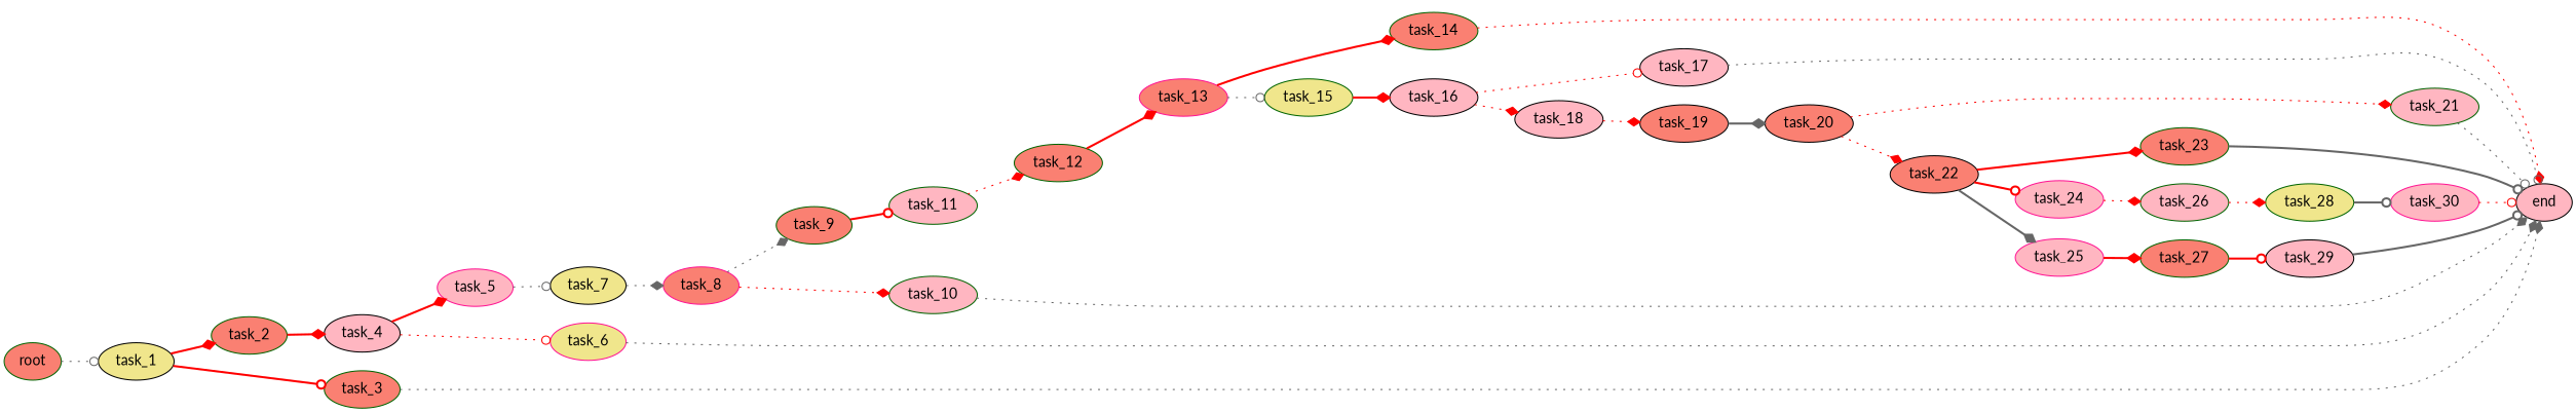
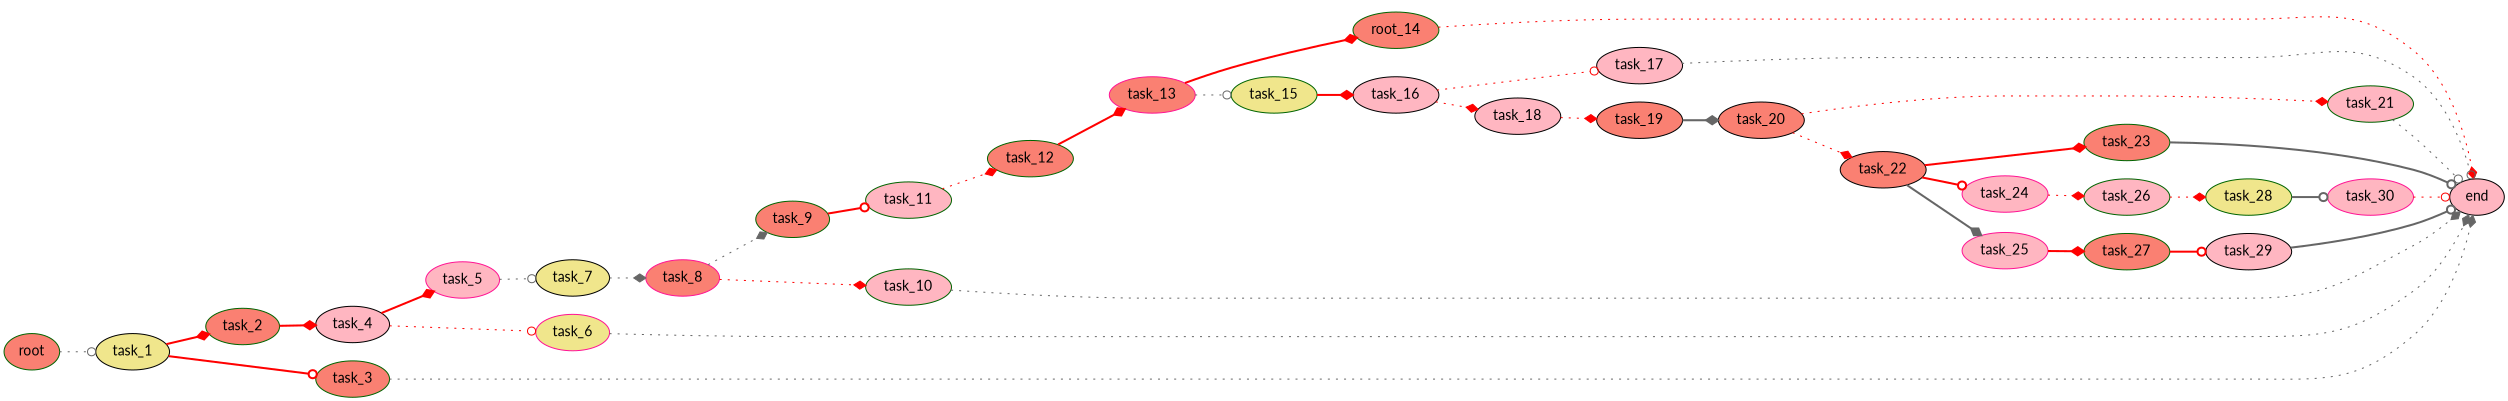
  digraph {
    fontname=Lato
    rankdir=LR
    node [color=darkgreen fillcolor=lightpink fontname=Lato style=filled]
    edge [arrowhead=diamond color=red fontname=Lato style=dotted]
    root [fillcolor=salmon]
    task_1 [color=black fillcolor=khaki]
    task_2 [fillcolor=salmon]
    task_3 [fillcolor=salmon]
    task_4 [color=black]
    end [color=black]
    task_5 [color=deeppink]
    task_6 [color=deeppink fillcolor=khaki]
    task_7 [color=black fillcolor=khaki]
    task_8 [color=deeppink fillcolor=salmon]
    task_9 [fillcolor=salmon]
    task_10
    task_11
    task_12 [fillcolor=salmon]
    task_13 [color=deeppink fillcolor=salmon]
-   task_14 [fillcolor=salmon]
+   task_14 [fillcolor=salmon label=root_14]
    task_15 [fillcolor=khaki]
    task_16 [color=black]
    task_17 [color=black]
    task_18 [color=black]
    task_19 [color=black fillcolor=salmon]
    task_20 [color=black fillcolor=salmon]
    task_21
    task_22 [color=black fillcolor=salmon]
    task_23 [fillcolor=salmon]
    task_24 [color=deeppink]
    task_25 [color=deeppink]
    task_26
    task_27 [fillcolor=salmon]
    task_28 [fillcolor=khaki]
    task_29 [color=black]
    task_30 [color=deeppink]
    root -> task_1 [arrowhead=odot color=gray40]
    task_1 -> task_2 [style=bold]
    task_1 -> task_3 [arrowhead=odot style=bold]
    task_2 -> task_4 [style=bold]
    task_3 -> end [color=gray40]
    task_4 -> task_5 [style=bold]
    task_4 -> task_6 [arrowhead=odot]
    task_5 -> task_7 [arrowhead=odot color=gray40]
    task_6 -> end [color=gray40]
    task_7 -> task_8 [color=gray40]
    task_8 -> task_9 [color=gray40]
    task_8 -> task_10
    task_9 -> task_11 [arrowhead=odot style=bold]
    task_10 -> end [color=gray40]
    task_11 -> task_12
    task_12 -> task_13 [style=bold]
    task_13 -> task_14 [style=bold]
    task_13 -> task_15 [arrowhead=odot color=gray40]
    task_14 -> end
    task_15 -> task_16 [style=bold]
    task_16 -> task_17 [arrowhead=odot]
    task_16 -> task_18
    task_17 -> end [arrowhead=odot color=gray40]
    task_18 -> task_19
    task_19 -> task_20 [color=gray40 style=bold]
    task_20 -> task_21
    task_20 -> task_22
    task_21 -> end [arrowhead=odot color=gray40]
    task_22 -> task_23 [style=bold]
    task_22 -> task_24 [arrowhead=odot style=bold]
    task_22 -> task_25 [color=gray40 style=bold]
    task_23 -> end [arrowhead=odot color=gray40 style=bold]
    task_24 -> task_26
    task_25 -> task_27 [style=bold]
    task_26 -> task_28
    task_27 -> task_29 [arrowhead=odot style=bold]
    task_28 -> task_30 [arrowhead=odot color=gray40 style=bold]
    task_29 -> end [arrowhead=odot color=gray40 style=bold]
    task_30 -> end [arrowhead=odot]
  }
